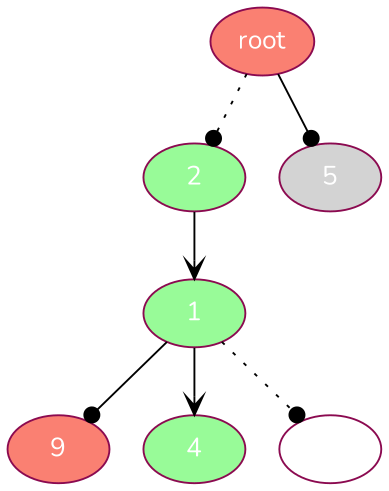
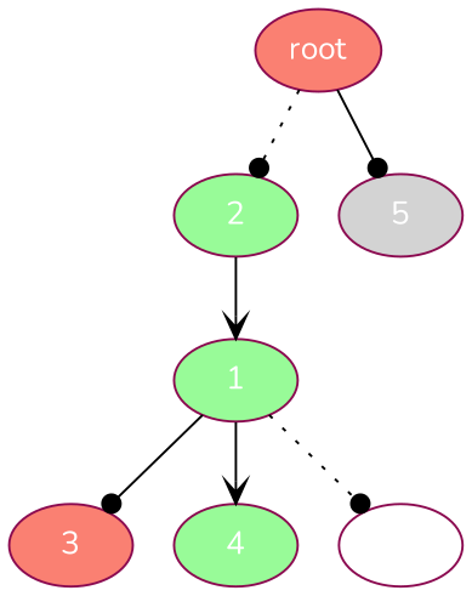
  digraph {
    fontname=Nunito
    node [color=deeppink4 fontcolor=white style=filled fillcolor=palegreen fontname=Nunito]
    edge [style=solid arrowhead=dot fontname=Nunito]
    2
    1
-   3 [fillcolor=salmon label=9]
+   3 [fillcolor=salmon]
    4
    6 [fillcolor=white]
    root [fillcolor=salmon]
    5 [fillcolor=lightgrey]
    2 -> 1 [arrowhead=vee]
    1 -> 3
    1 -> 4 [arrowhead=vee]
    1 -> 6 [style=dotted]
    root -> 2 [style=dotted]
    root -> 5
  }
